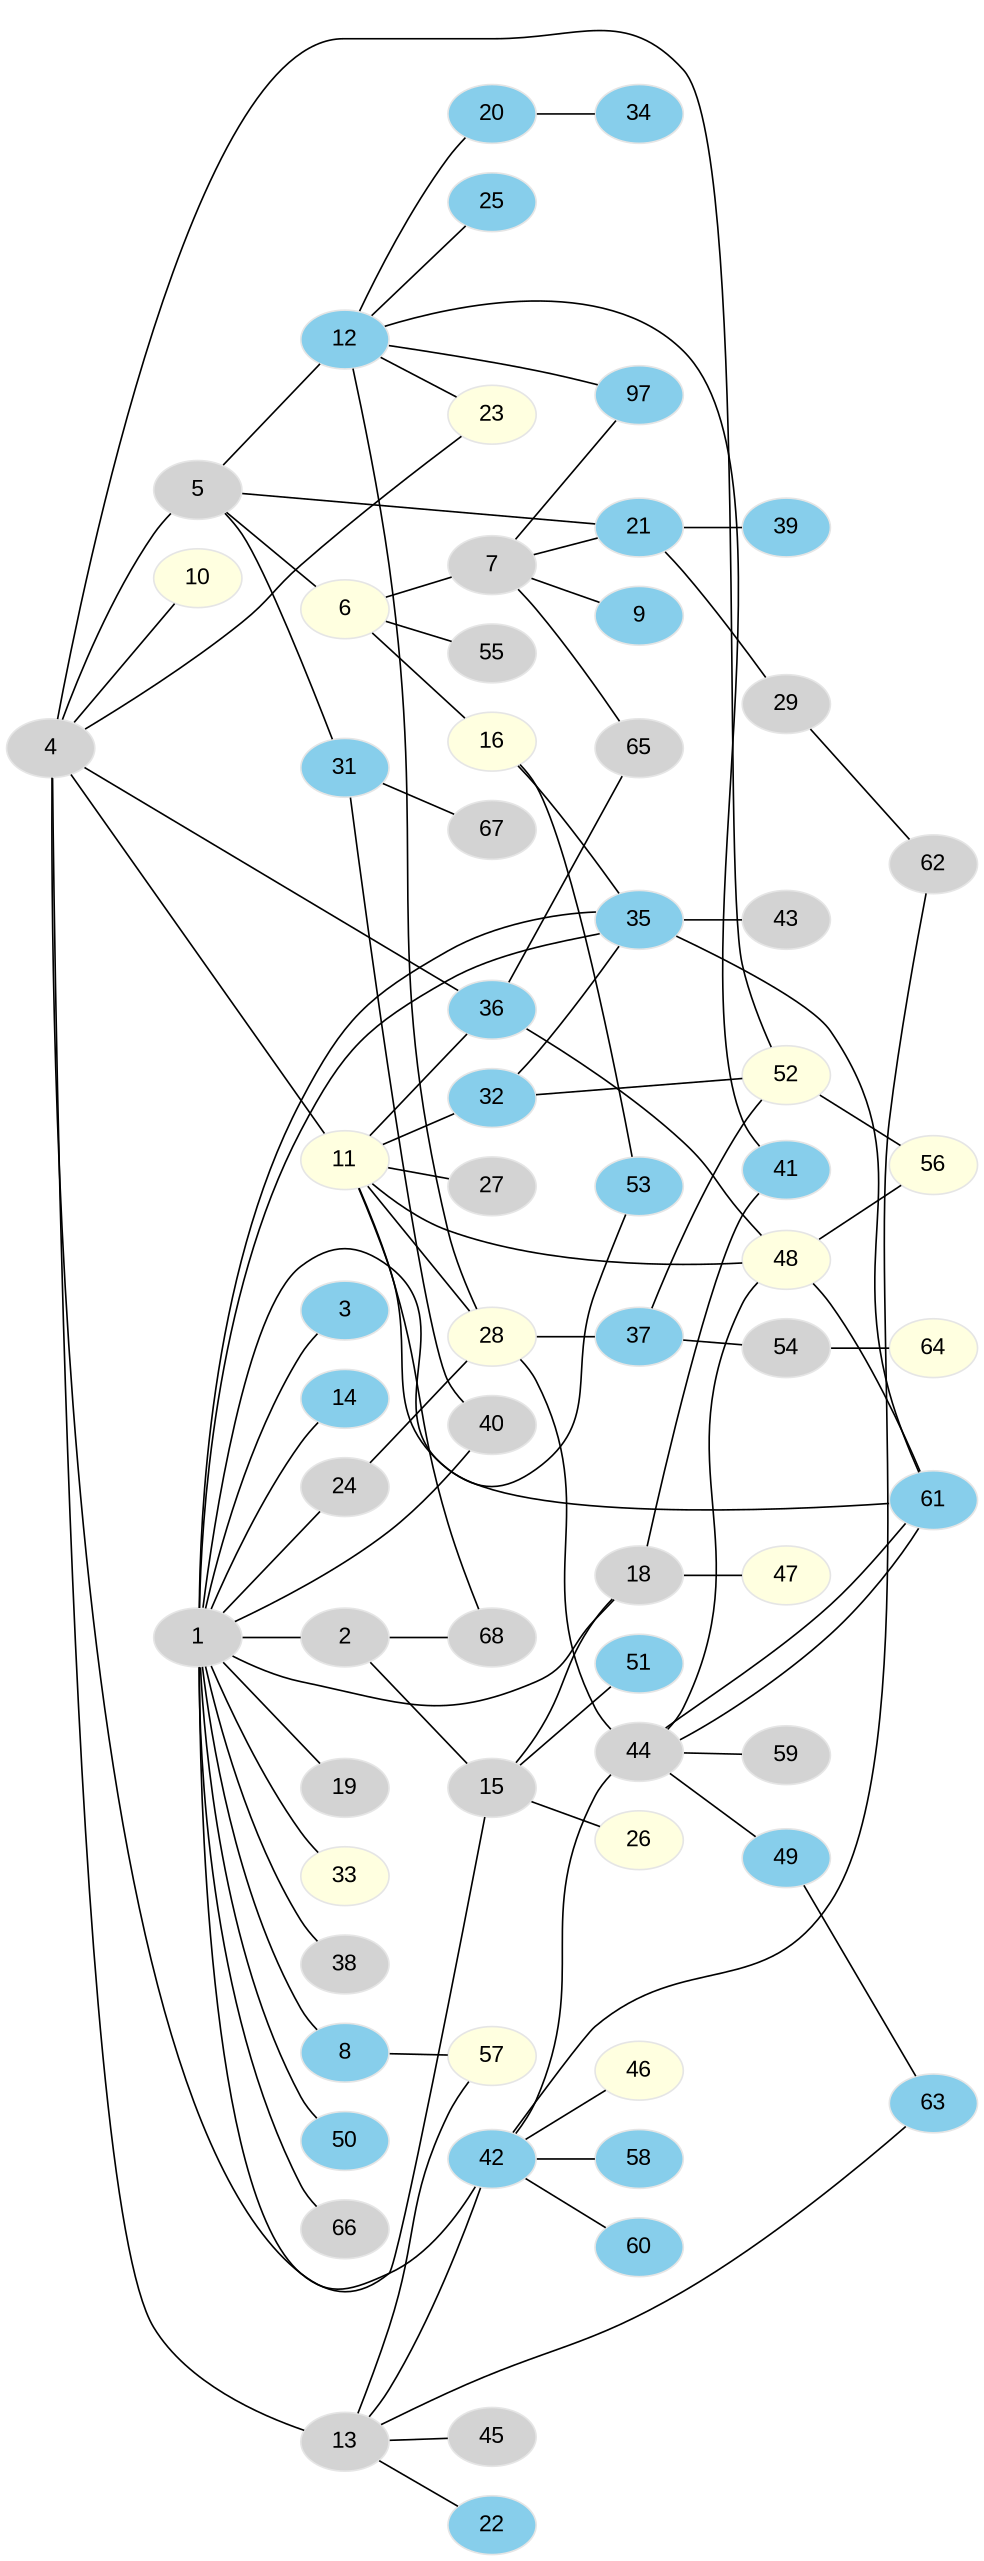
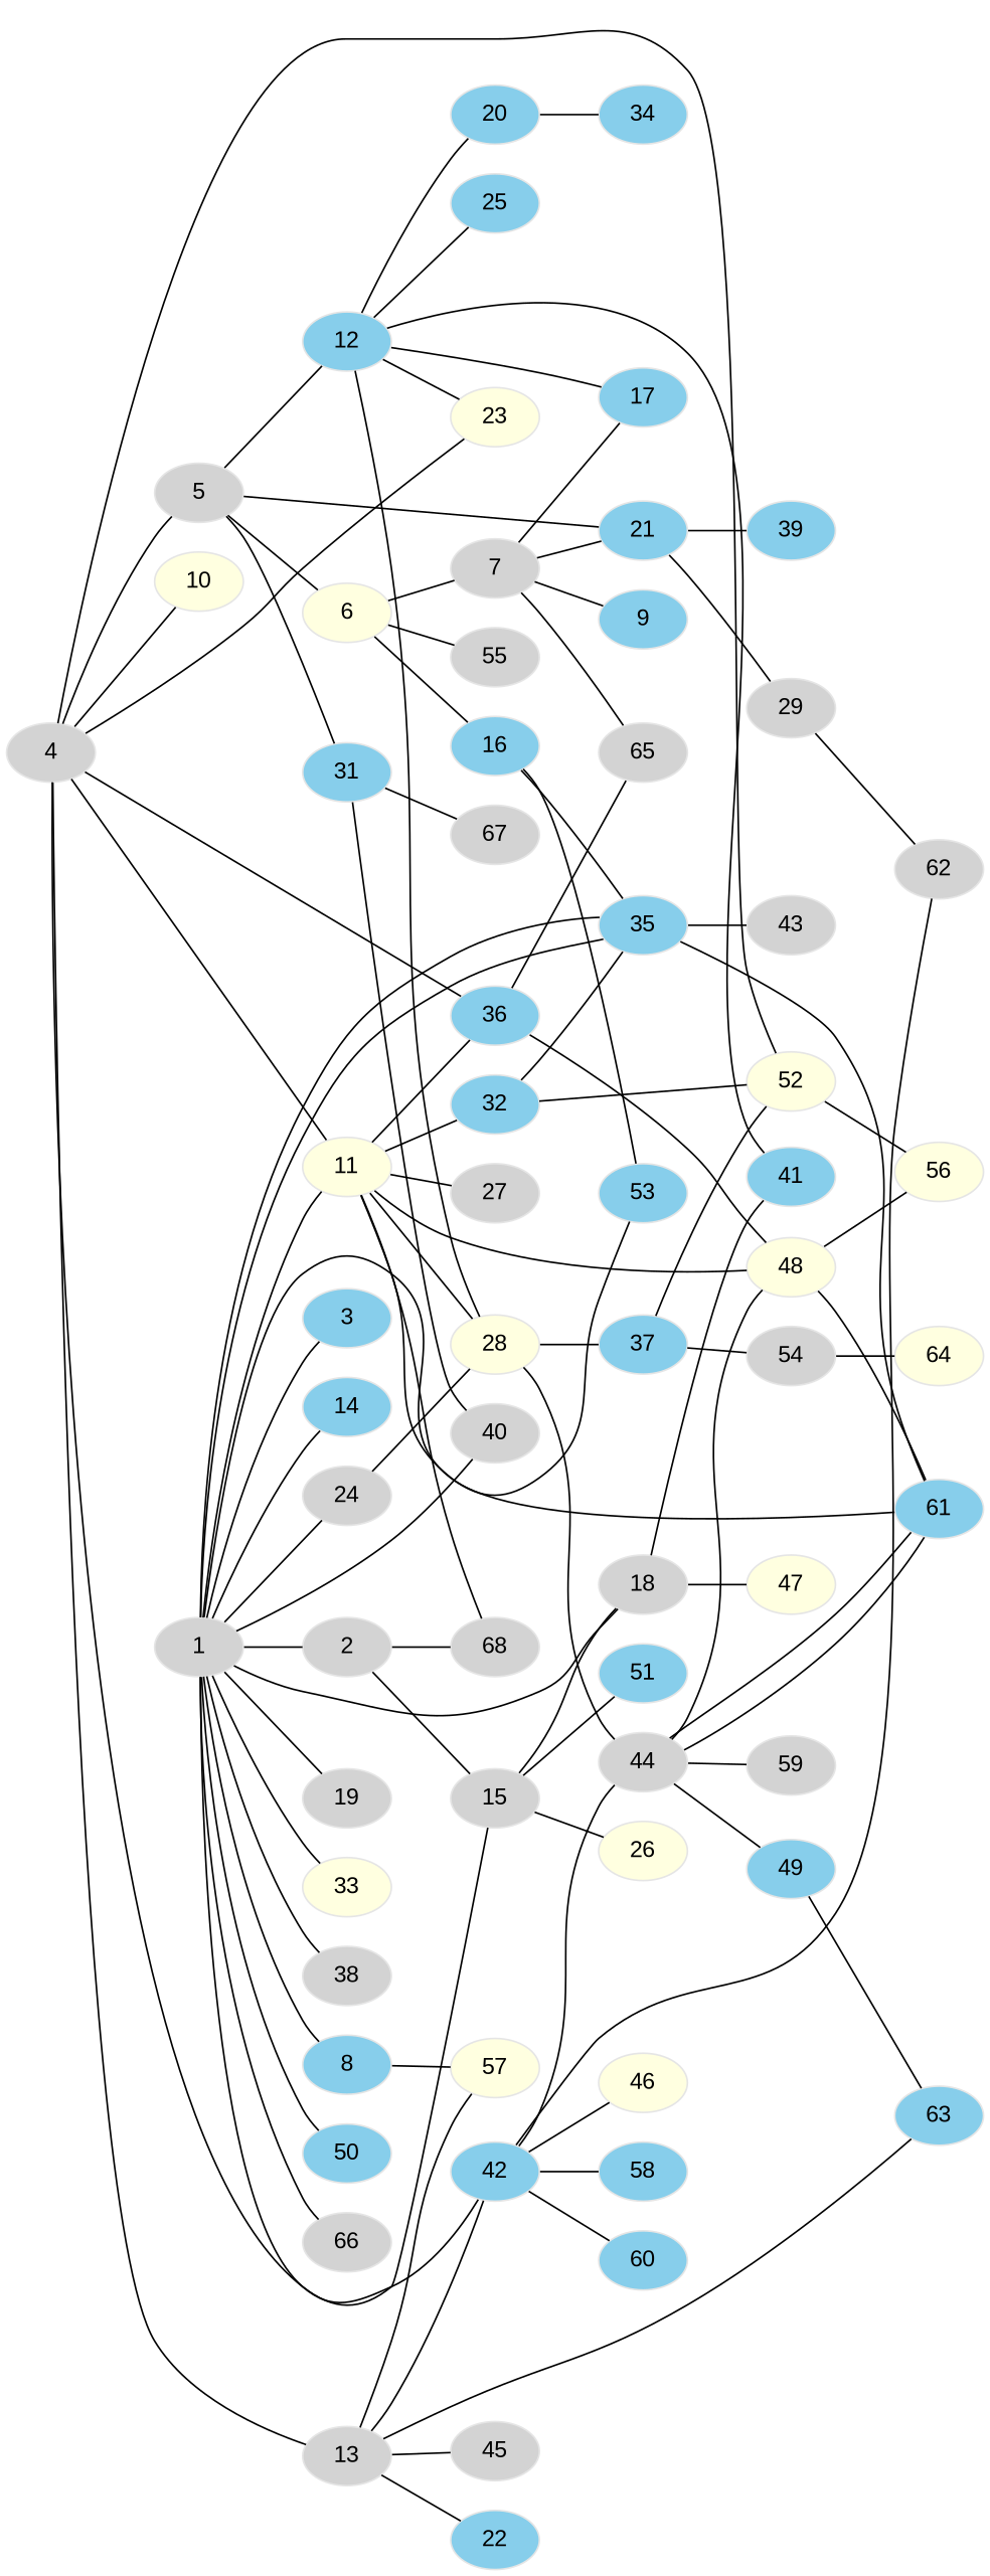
  graph {
    fontname="Liberation Sans"
    rankdir=LR
    node [color=gray90 fillcolor=skyblue fontname="Liberation Sans" style=filled]
    edge [fontname="Liberation Sans"]
    1 [fillcolor=lightgrey]
    2 [fillcolor=lightgrey]
    3
    8
    11 [fillcolor=lightyellow]
    14
    18 [fillcolor=lightgrey]
    19 [fillcolor=lightgrey]
    24 [fillcolor=lightgrey]
    33 [fillcolor=lightyellow]
    35
    38 [fillcolor=lightgrey]
    40 [fillcolor=lightgrey]
    42
    50
    53
    66 [fillcolor=lightgrey]
    68 [fillcolor=lightgrey]
    15 [fillcolor=lightgrey]
    57 [fillcolor=lightyellow]
    36
    27 [fillcolor=lightgrey]
    28 [fillcolor=lightyellow]
    32
    48 [fillcolor=lightyellow]
    61
    41
    47 [fillcolor=lightyellow]
    43 [fillcolor=lightgrey]
    44 [fillcolor=lightgrey]
    62 [fillcolor=lightgrey]
    46 [fillcolor=lightyellow]
    58
    60
    4 [fillcolor=lightgrey]
    5 [fillcolor=lightgrey]
    10 [fillcolor=lightyellow]
    13 [fillcolor=lightgrey]
    23 [fillcolor=lightyellow]
    52 [fillcolor=lightyellow]
    6 [fillcolor=lightyellow]
    12
    21
    31
    22
    45 [fillcolor=lightgrey]
    63
    26 [fillcolor=lightyellow]
    51
    65 [fillcolor=lightgrey]
    56 [fillcolor=lightyellow]
    7 [fillcolor=lightgrey]
-   16 [fillcolor=lightyellow]
+   16
    55 [fillcolor=lightgrey]
-   17 [label=97]
+   17
    20
    25
    29 [fillcolor=lightgrey]
    39
    67 [fillcolor=lightgrey]
    9
    37
    34
    49
    59 [fillcolor=lightgrey]
    54 [fillcolor=lightgrey]
    64 [fillcolor=lightyellow]
    1 -- 2
    1 -- 3
    1 -- 8
+   1 -- 11
    1 -- 14
    1 -- 18
    1 -- 19
    1 -- 24
    1 -- 33
    1 -- 35
    1 -- 35
    1 -- 38
    1 -- 40
    1 -- 42
    1 -- 50
    1 -- 53
    1 -- 66
    2 -- 68
    2 -- 15
    8 -- 57
    11 -- 68
    11 -- 36
    11 -- 27
    11 -- 28
    11 -- 32
    11 -- 48
    11 -- 61
    18 -- 41
    18 -- 47
    24 -- 28
    35 -- 61
    35 -- 43
    42 -- 44
    42 -- 62
    42 -- 46
    42 -- 58
    42 -- 60
    15 -- 18
    15 -- 26
    15 -- 51
    36 -- 48
    36 -- 65
    28 -- 44
    28 -- 37
    32 -- 35
    32 -- 52
    48 -- 61
    48 -- 56
    44 -- 48
    44 -- 61
    44 -- 61
    44 -- 49
    44 -- 59
    4 -- 11
    4 -- 15
    4 -- 36
    4 -- 5
    4 -- 10
    4 -- 13
    4 -- 23
    4 -- 52
    5 -- 6
    5 -- 12
    5 -- 21
    5 -- 31
    13 -- 42
    13 -- 57
    13 -- 22
    13 -- 45
    13 -- 63
    52 -- 56
    6 -- 7
    6 -- 16
    6 -- 55
    12 -- 28
    12 -- 41
    12 -- 23
    12 -- 17
    12 -- 20
    12 -- 25
    21 -- 29
    21 -- 39
    31 -- 40
    31 -- 67
    7 -- 21
    7 -- 65
    7 -- 17
    7 -- 9
    16 -- 35
    16 -- 53
    20 -- 34
    29 -- 62
    37 -- 52
    37 -- 54
    49 -- 63
    54 -- 64
  }
